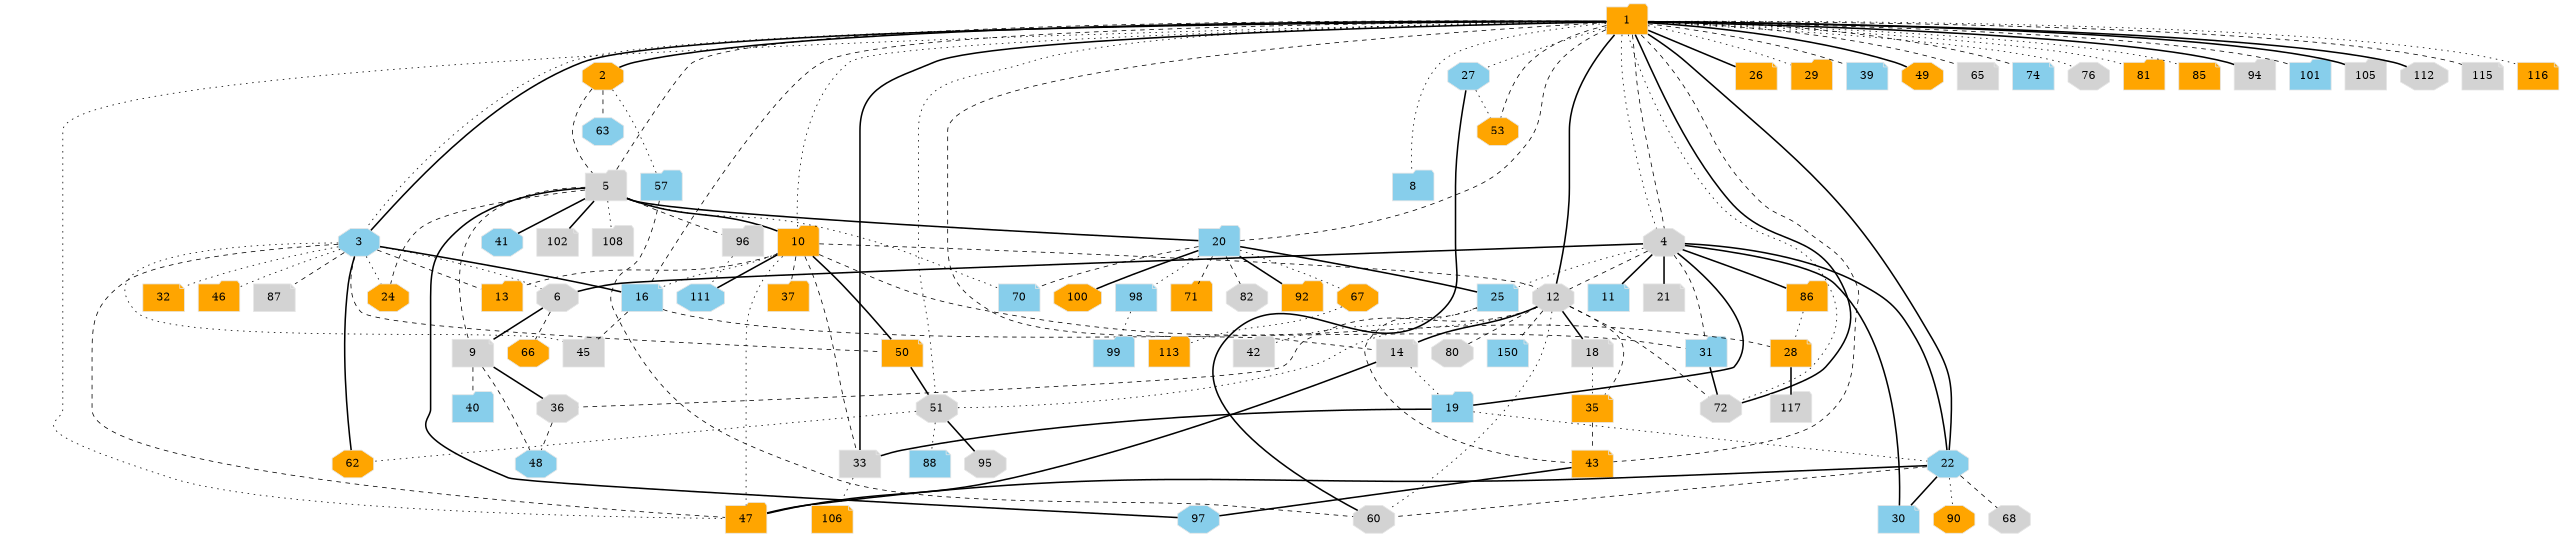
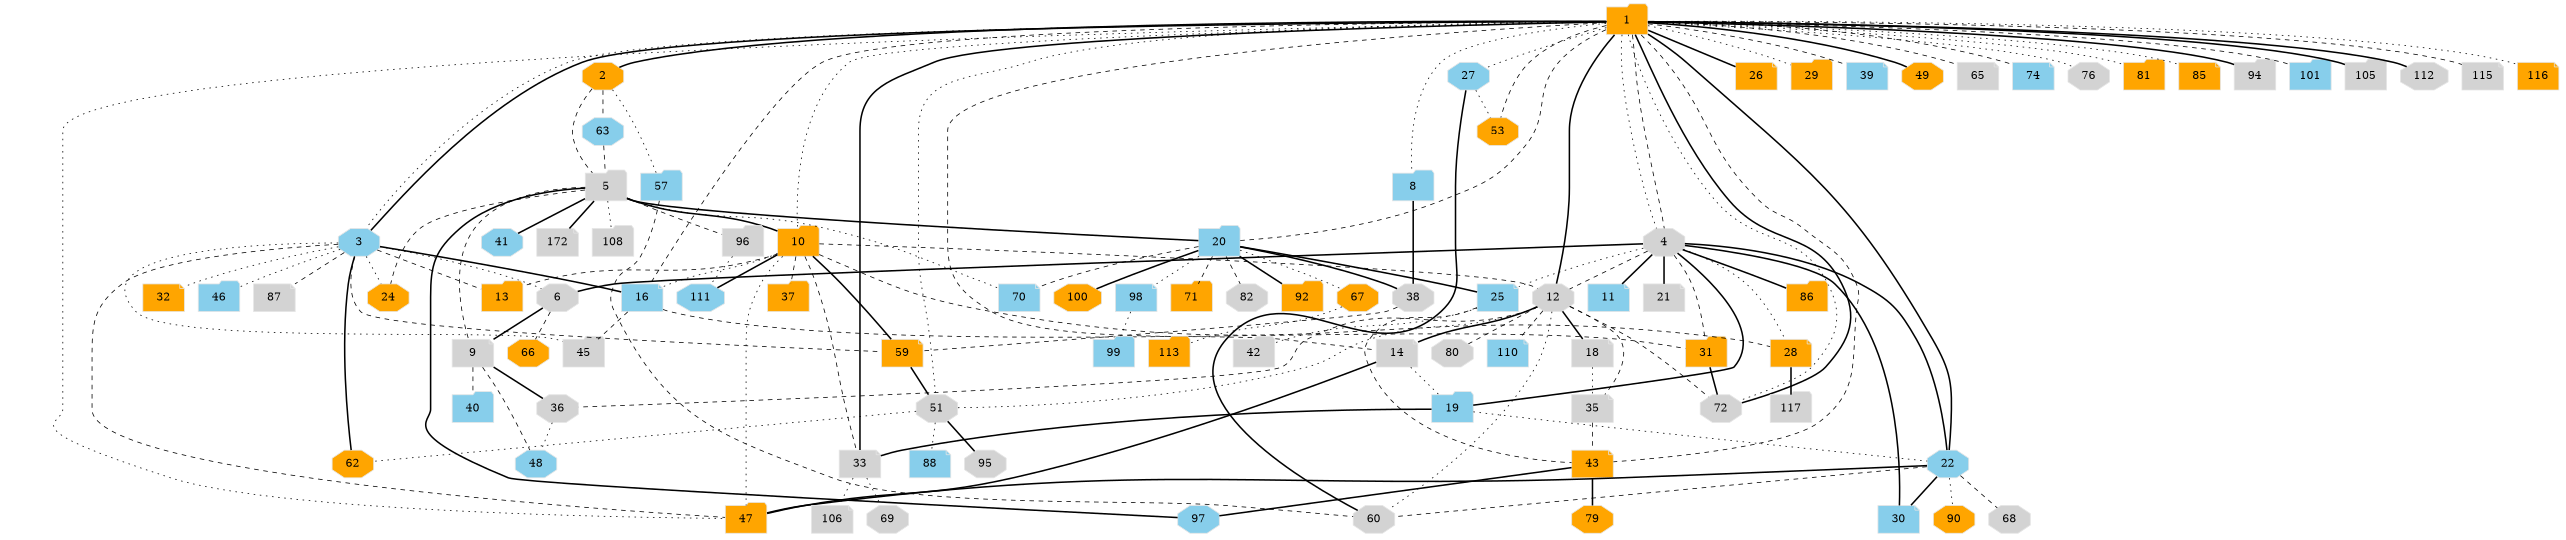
  graph {
    node [color=gray90 fillcolor=lightgrey shape=octagon style=filled]
    edge [style=bold]
    1 [fillcolor=orange shape=folder super="+17"]
    2 [fillcolor=orange super="+77"]
    3 [fillcolor=skyblue super="+7"]
    4 [super="+55"]
    5 [shape=folder super="+15"]
    8 [fillcolor=skyblue shape=folder]
    10 [fillcolor=orange shape=folder super="+61"]
    12 [super="+89"]
    14 [shape=note super="+58"]
    16 [fillcolor=skyblue shape=note super="+103"]
    20 [fillcolor=skyblue shape=folder super="+23"]
    22 [fillcolor=skyblue super="+75"]
    26 [fillcolor=orange shape=note]
    27 [fillcolor=skyblue super="+84"]
    29 [fillcolor=orange shape=folder]
    33 [shape=note super="+44"]
    39 [fillcolor=skyblue shape=note]
    43 [fillcolor=orange shape=note super="+59"]
    47 [fillcolor=orange shape=folder super="+91"]
    49 [fillcolor=orange]
    51 [super="+109"]
    53 [fillcolor=orange]
    65 [shape=note]
    72
    74 [fillcolor=skyblue shape=note]
    76
    81 [fillcolor=orange shape=folder]
    85 [fillcolor=orange shape=note]
    94 [shape=folder]
    101 [fillcolor=skyblue shape=folder]
    105 [shape=folder]
    112
    115 [shape=note]
    116 [fillcolor=orange shape=note]
    57 [fillcolor=skyblue shape=folder]
    63 [fillcolor=skyblue]
    6 [super="+78"]
    13 [fillcolor=orange shape=folder super="+92"]
    24 [fillcolor=orange super="+73"]
    32 [fillcolor=orange shape=note]
    45 [shape=folder]
-   46 [fillcolor=orange shape=folder]
-   50 [fillcolor=orange shape=note super="+56"]
+   46 [fillcolor=skyblue shape=folder]
+   50 [fillcolor=orange shape=note super="+56" label=59]
    62 [fillcolor=orange]
    87 [shape=note]
    11 [fillcolor=skyblue shape=note]
    19 [fillcolor=skyblue shape=folder super="+104"]
    21 [shape=note super="+54"]
    25 [fillcolor=skyblue shape=note]
    28 [fillcolor=orange shape=note]
    30 [fillcolor=skyblue shape=note]
-   31 [fillcolor=skyblue shape=folder super="+52"]
+   31 [fillcolor=orange shape=folder super="+52"]
    86 [fillcolor=orange shape=folder]
    9 [shape=note super="+34"]
    41 [fillcolor=skyblue]
    70 [fillcolor=skyblue shape=note]
    96 [shape=folder super="+107"]
    97 [fillcolor=skyblue]
-   102 [shape=note]
+   102 [shape=note label=172]
    108 [shape=folder]
+   38
    37 [fillcolor=orange shape=folder]
    111 [fillcolor=skyblue]
    36
    18 [shape=note super="+114"]
-   35 [fillcolor=orange shape=note super="+64"]
+   35 [shape=note super="+64"]
    60 [super="+83"]
    80
-   110 [fillcolor=skyblue shape=note label=150]
+   110 [fillcolor=skyblue shape=note]
    67 [fillcolor=orange]
    71 [fillcolor=orange shape=folder]
    82
    n73 [fillcolor=orange label=92 shape=folder]
    98 [fillcolor=skyblue shape=note]
    100 [fillcolor=orange]
    68
    90 [fillcolor=orange]
-   106 [fillcolor=orange shape=note]
+   69
+   106 [shape=note]
+   79 [fillcolor=orange]
    88 [fillcolor=skyblue shape=note]
    95
    66 [fillcolor=orange]
    42 [shape=folder]
    117 [shape=folder]
    40 [fillcolor=skyblue shape=folder]
    48 [fillcolor=skyblue]
    113 [fillcolor=orange shape=folder]
    99 [fillcolor=skyblue shape=folder]
    1 -- 2
    1 -- 3 [style=dotted weight=3]
    1 -- 3
    1 -- 4 [style=dotted]
    1 -- 4 [style=dashed]
-   1 -- 5 [style=dashed]
+   63 -- 5 [style=dashed]
    1 -- 8 [style=dotted]
    1 -- 10 [style=dotted]
    1 -- 12
    1 -- 14 [style=dashed]
    1 -- 16 [style=dashed]
    1 -- 20 [style=dashed]
    1 -- 22
    1 -- 26
    1 -- 27 [style=dotted]
    1 -- 29 [style=dotted]
    1 -- 33
    1 -- 39 [style=dashed]
    1 -- 43 [style=dashed]
    1 -- 47 [style=dotted]
    1 -- 49
    1 -- 51 [style=dotted]
    1 -- 53 [style=dashed]
    1 -- 65 [style=dashed]
    1 -- 72 [style=dotted]
    1 -- 72
    1 -- 74 [style=dashed]
    1 -- 76 [style=dotted]
    1 -- 81 [style=dotted]
    1 -- 85 [style=dotted]
    1 -- 94
    1 -- 101 [style=dashed]
    1 -- 105
    1 -- 112
    1 -- 115 [style=dashed]
    1 -- 116 [style=dotted]
    2 -- 5 [style=dashed]
    2 -- 57 [style=dotted]
    2 -- 63 [style=dashed]
    3 -- 16
    3 -- 47 [style=dashed]
    3 -- 6 [style=dotted]
    3 -- 13 [style=dashed weight=2]
    3 -- 24 [style=dotted]
    3 -- 32 [style=dotted]
    3 -- 45 [style=dotted]
    3 -- 46 [style=dotted]
    3 -- 50 [style=dashed]
    3 -- 62
    3 -- 87 [style=dashed]
    4 -- 12 [style=dashed]
    4 -- 22
    4 -- 6
    4 -- 11
    4 -- 19
    4 -- 21
    4 -- 25 [style=dotted]
-   86 -- 28 [style=dotted]
+   4 -- 28 [style=dotted]
    4 -- 30
    4 -- 31 [style=dashed]
    4 -- 86
    5 -- 10
    5 -- 20 [weight=2]
    5 -- 24 [style=dashed]
    5 -- 9 [style=dashed]
    5 -- 41
    5 -- 70 [style=dotted weight=2]
    5 -- 96 [style=dashed]
    5 -- 97
    5 -- 102
    5 -- 108 [style=dotted]
+   8 -- 38
    10 -- 12 [style=dashed]
    10 -- 16 [style=dotted]
    10 -- 33 [style=dashed]
    10 -- 47 [style=dotted]
    10 -- 13 [style=dashed]
    10 -- 50
    10 -- 28 [style=dashed]
    10 -- 37 [style=dashed]
    10 -- 111
    12 -- 14 [weight=2]
    12 -- 51 [style=dotted]
    12 -- 72 [style=dashed]
    12 -- 36 [style=dashed]
    12 -- 18
    12 -- 35 [style=dashed]
    12 -- 60 [style=dotted]
    12 -- 80 [style=dashed]
    12 -- 110 [style=dashed]
    14 -- 47
    14 -- 19 [style=dotted]
    16 -- 45 [style=dashed]
    16 -- 31 [style=dashed]
    20 -- 25
    20 -- 70 [style=dashed]
+   20 -- 38
    20 -- 67 [style=dotted]
    20 -- 71 [style=dashed]
    20 -- 82 [style=dashed]
    20 -- n73
    20 -- 98 [style=dotted]
    20 -- 100
    22 -- 47
    22 -- 30
    22 -- 60 [style=dashed]
    22 -- 68 [style=dashed]
    22 -- 90 [style=dotted]
    27 -- 53 [style=dotted]
    27 -- 60
+   33 -- 69 [style=dotted]
    33 -- 106 [style=dotted]
    43 -- 97
+   43 -- 79
    51 -- 62 [style=dotted]
    51 -- 88 [style=dotted]
    51 -- 95
    57 -- 60 [style=dashed]
    6 -- 9
    6 -- 66 [style=dashed]
    50 -- 51
    19 -- 22 [style=dotted]
    19 -- 33
    25 -- 43 [style=dashed]
    25 -- 42 [style=dotted]
    28 -- 117
    31 -- 72
    9 -- 36
    9 -- 40 [style=dashed]
    9 -- 48 [style=dashed]
    96 -- 111 [style=dotted]
-   36 -- 48 [style=dashed]
+   38 -- 50 [style=dashed]
+   36 -- 48 [style=dotted]
    18 -- 35 [style=dotted]
    35 -- 43 [style=dashed]
    67 -- 113 [style=dotted]
    98 -- 99 [style=dotted]
  }
